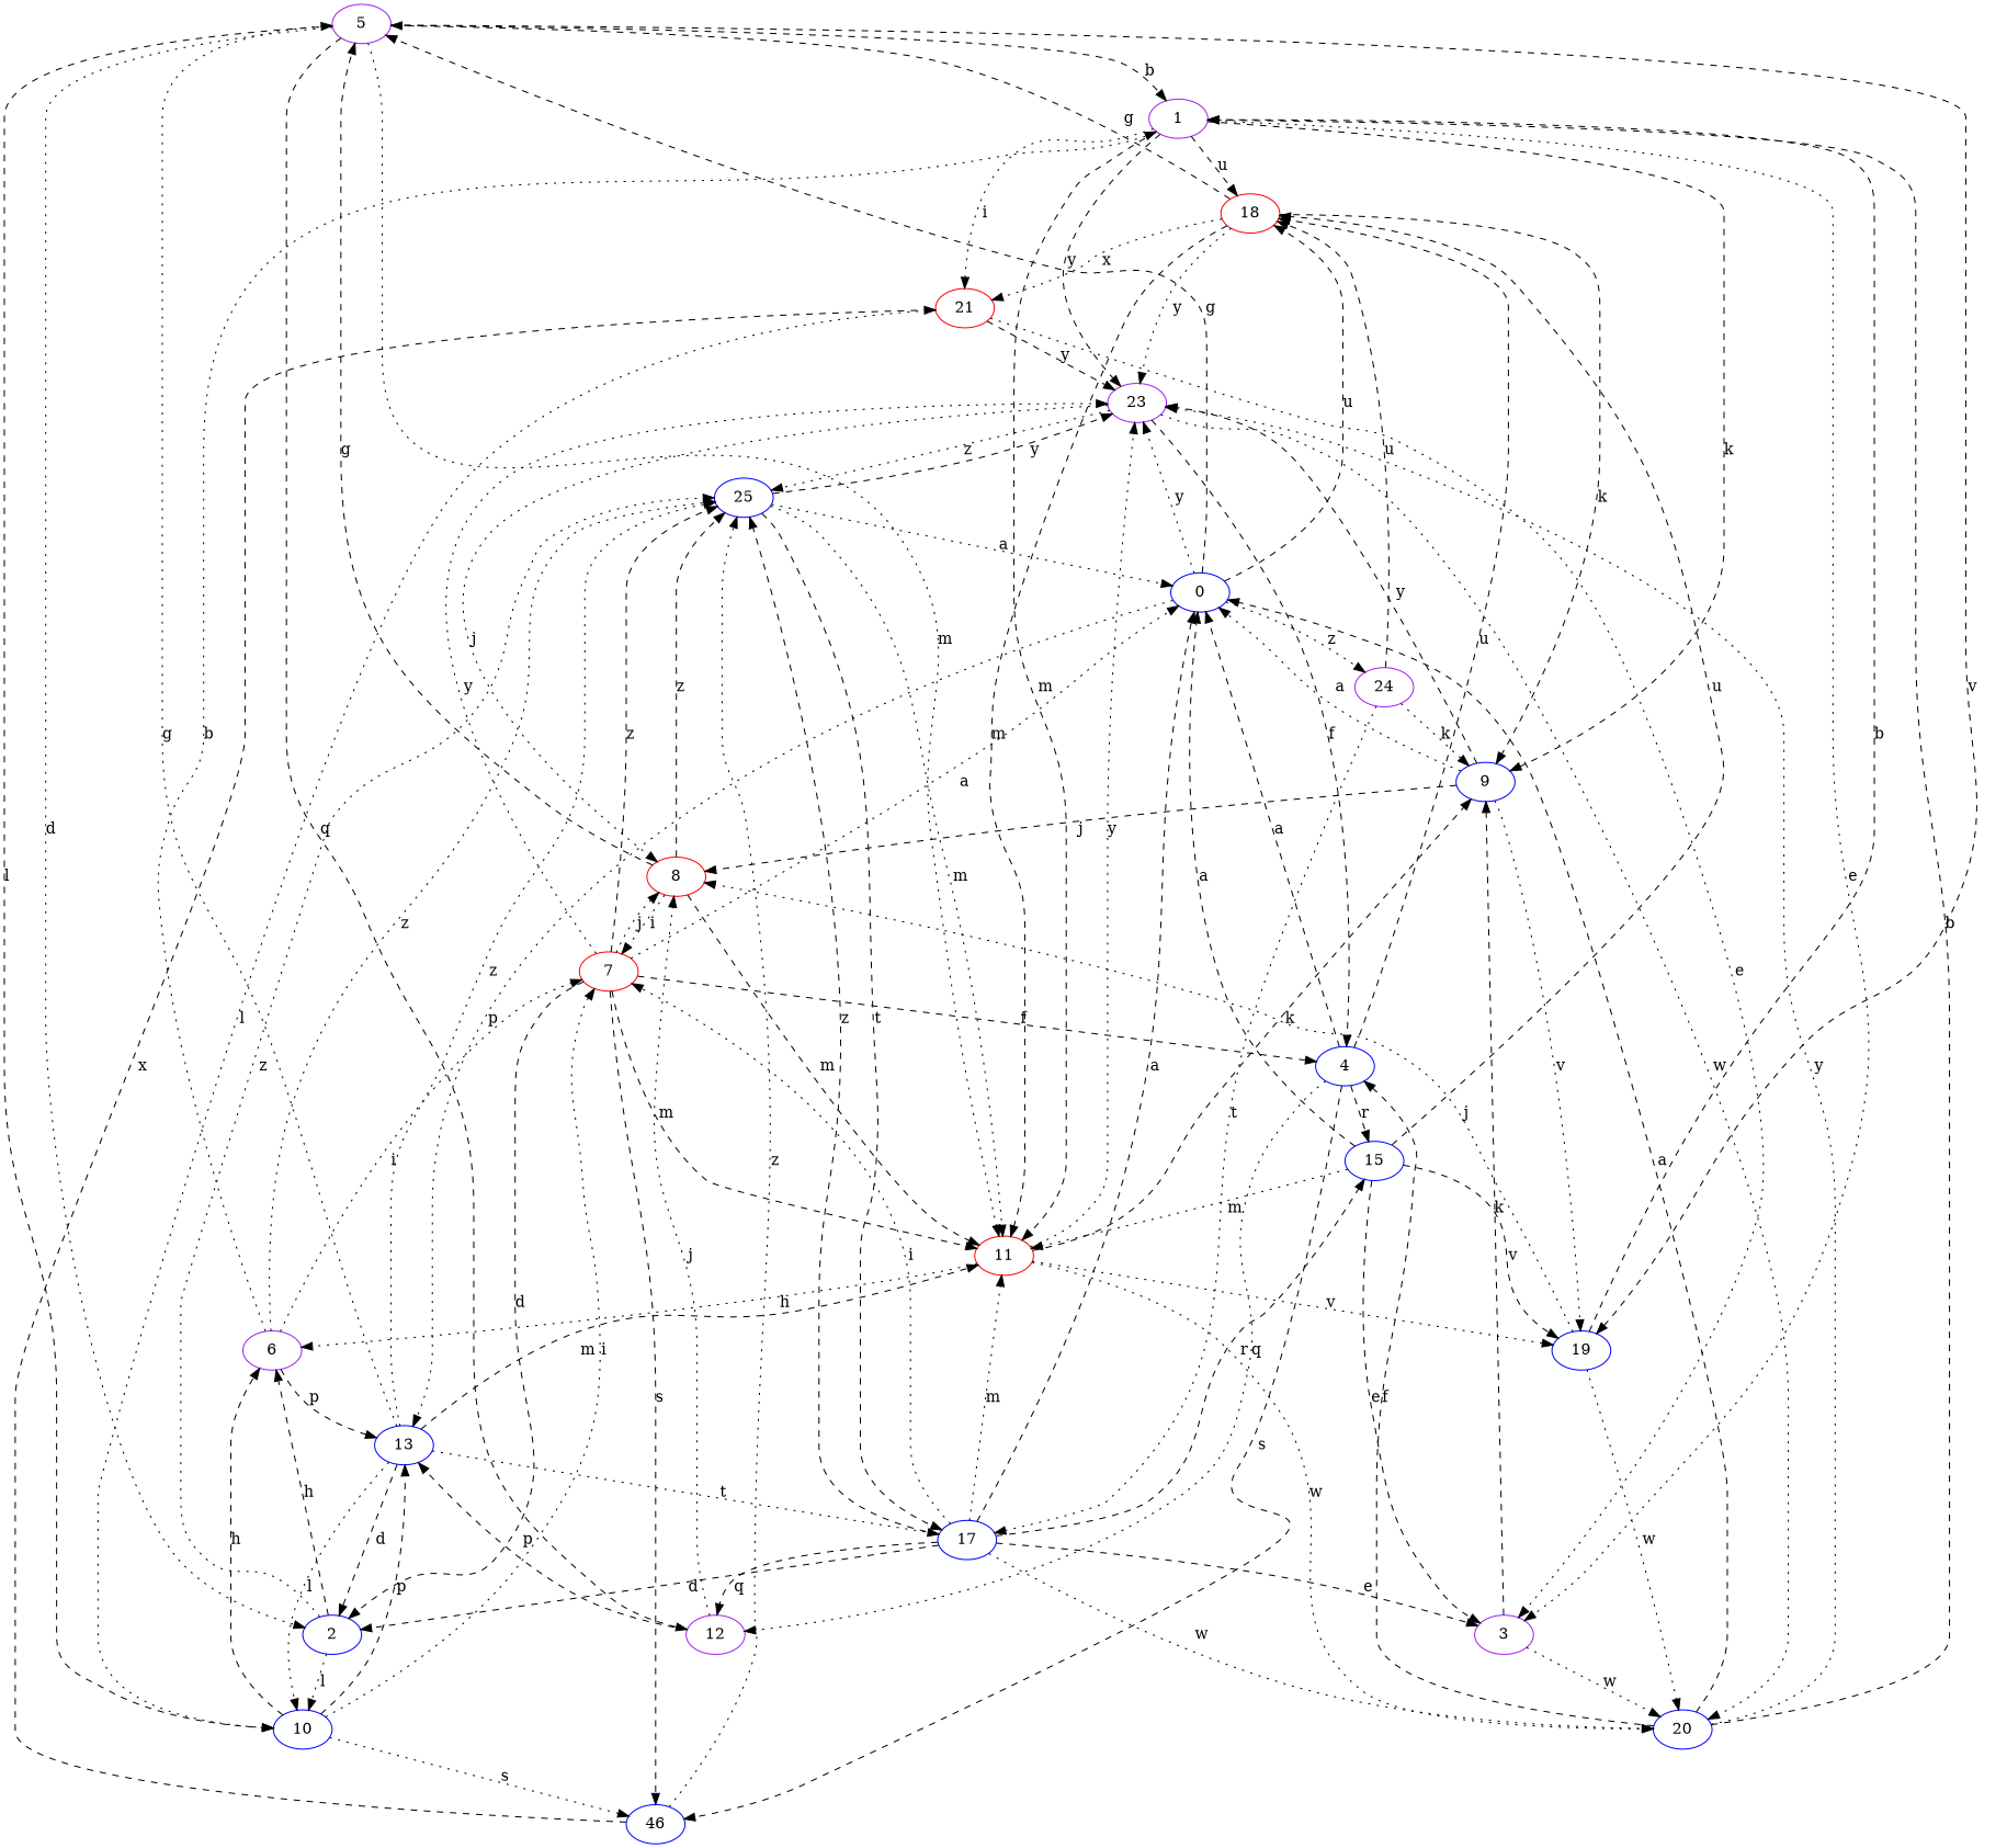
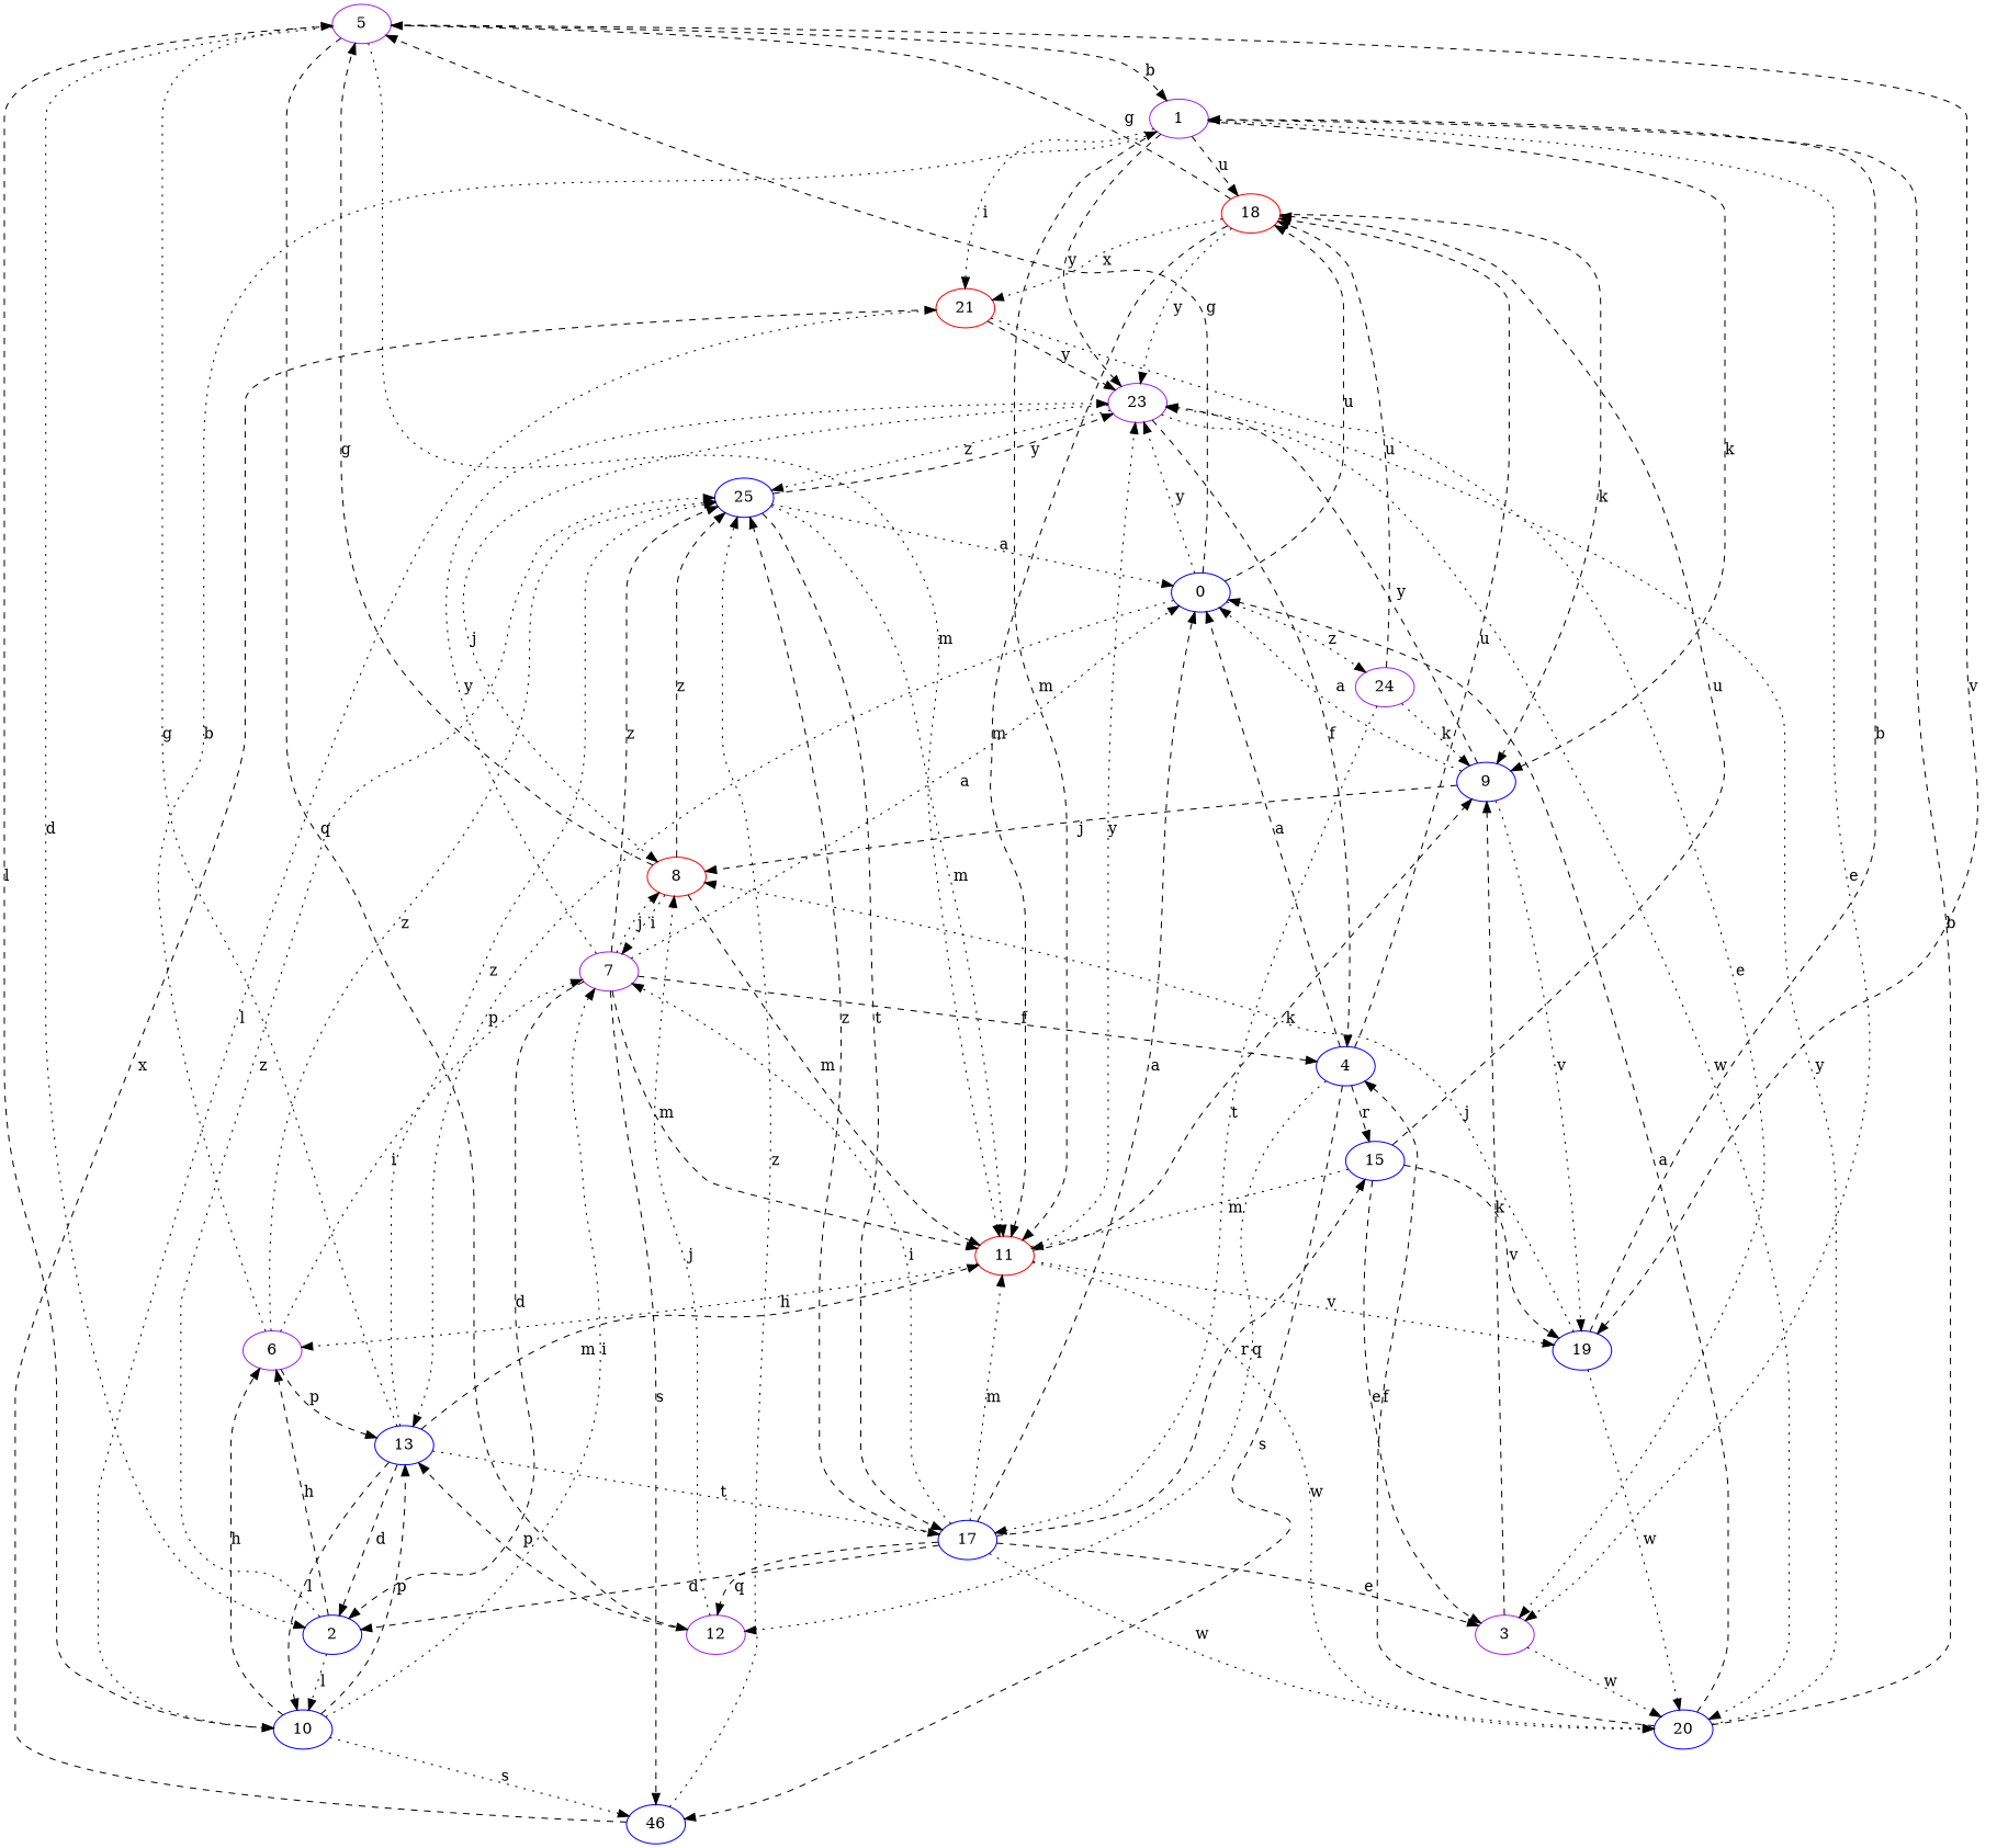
  strict digraph {
    node [color=blue]
    edge [style=dashed]
    5 [color=purple]
    0
    13
    18 [color=red]
    23 [color=purple]
    24 [color=purple]
    1 [color=purple]
    11 [color=red]
    2
    10
    n11 [color=purple label=12]
    19
    25
    17
    9
    21 [color=red]
    20
    4
    8 [color=red]
    3 [color=purple]
    6 [color=purple]
-   7 [color=red]
+   7 [color=purple]
    n23 [label=46]
    15
    5 -> 1 [label=b]
    5 -> 11 [label=m style=dotted]
    5 -> 2 [label=d style=dotted]
    5 -> 10 [label=l]
    5 -> n11 [label=q]
    5 -> 19 [label=v]
    0 -> 5 [label=g]
    0 -> 13 [label=p style=dotted]
    0 -> 18 [label=u]
    0 -> 23 [label=y style=dotted]
    0 -> 24 [label=z style=dotted]
    13 -> 5 [label=g style=dotted]
    13 -> 11 [label=m]
    13 -> 2 [label=d]
-   13 -> 10 [label=l style=dotted]
+   13 -> 10 [label=l]
    13 -> 25 [label=z style=dotted]
    13 -> 17 [label=t style=dotted]
    18 -> 5 [label=g]
    18 -> 23 [label=y style=dotted]
    18 -> 11 [label=m]
    18 -> 9 [label=k]
    18 -> 21 [label=x style=dotted]
    23 -> 25 [label=z style=dotted]
    23 -> 20 [label=w style=dotted]
    23 -> 4 [label=f]
    23 -> 8 [label=j style=dotted]
    24 -> 18 [label=u]
    24 -> 17 [label=t style=dotted]
    24 -> 9 [label=k style=dotted]
    1 -> 18 [label=u]
    1 -> 23 [label=y]
    1 -> 11 [label=m]
    1 -> 9 [label=k]
    1 -> 21 [label=i style=dotted]
    1 -> 3 [label=e style=dotted]
    11 -> 23 [label=y style=dotted]
    11 -> 19 [label=v style=dotted]
    11 -> 9 [label=k]
    11 -> 20 [label=w style=dotted]
    11 -> 6 [label=h style=dotted]
    2 -> 10 [label=l style=dotted]
    2 -> 25 [label=z style=dotted]
    2 -> 6 [label=h]
    10 -> 13 [label=p]
    10 -> 6 [label=h]
    10 -> 7 [label=i style=dotted]
    10 -> n23 [label=s style=dotted]
    n11 -> 13 [label=p]
    n11 -> 8 [label=j style=dotted]
    19 -> 1 [label=b]
    19 -> 20 [label=w style=dotted]
    19 -> 8 [label=j style=dotted]
    25 -> 0 [label=a style=dotted]
    25 -> 23 [label=y]
    25 -> 11 [label=m style=dotted]
    25 -> 17 [label=t]
    17 -> 0 [label=a]
    17 -> 11 [label=m style=dotted]
    17 -> 2 [label=d]
    17 -> n11 [label=q]
    17 -> 25 [label=z]
    17 -> 20 [label=w style=dotted]
    17 -> 3 [label=e]
    17 -> 7 [label=i style=dotted]
    17 -> 15 [label=r]
    9 -> 0 [label=a style=dotted]
    9 -> 23 [label=y]
    9 -> 19 [label=v style=dotted]
    9 -> 8 [label=j]
    21 -> 23 [label=y]
    21 -> 10 [label=l style=dotted]
    21 -> 3 [label=e style=dotted]
    20 -> 0 [label=a]
    20 -> 23 [label=y style=dotted]
    20 -> 1 [label=b]
    20 -> 4 [label=f]
    4 -> 0 [label=a]
    4 -> 18 [label=u]
    4 -> n11 [label=q style=dotted]
    4 -> n23 [label=s]
    4 -> 15 [label=r]
    8 -> 5 [label=g]
    8 -> 11 [label=m]
    8 -> 25 [label=z]
    8 -> 7 [label=i style=dotted]
    3 -> 9 [label=k]
    3 -> 20 [label=w style=dotted]
    6 -> 13 [label=p]
    6 -> 1 [label=b style=dotted]
    6 -> 25 [label=z style=dotted]
    6 -> 7 [label=i style=dotted]
    7 -> 0 [label=a style=dotted]
    7 -> 23 [label=y style=dotted]
    7 -> 11 [label=m]
    7 -> 2 [label=d]
    7 -> 25 [label=z]
    7 -> 4 [label=f]
    7 -> 8 [label=j style=dotted]
    7 -> n23 [label=s]
    n23 -> 25 [label=z style=dotted]
    n23 -> 21 [label=x]
-   15 -> 0 [label=a]
    15 -> 18 [label=u]
    15 -> 11 [label=m style=dotted]
    15 -> 19 [label=v]
    15 -> 3 [label=e]
  }
